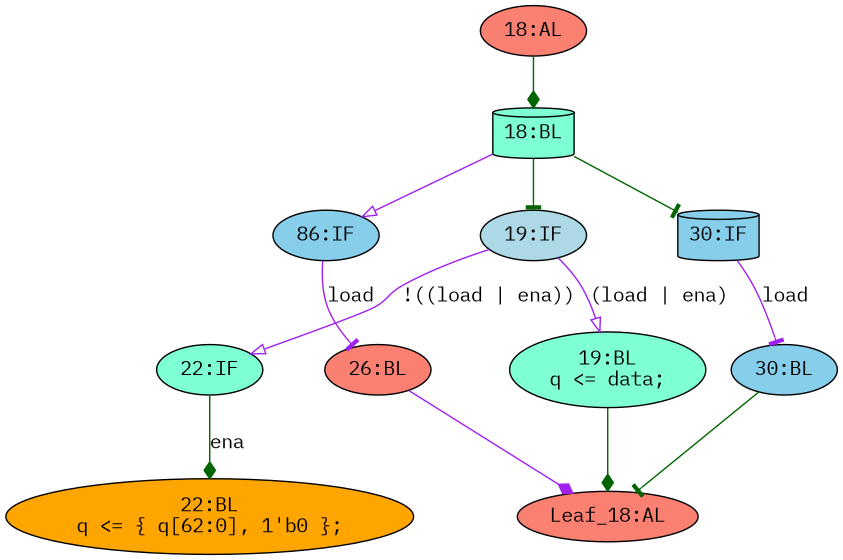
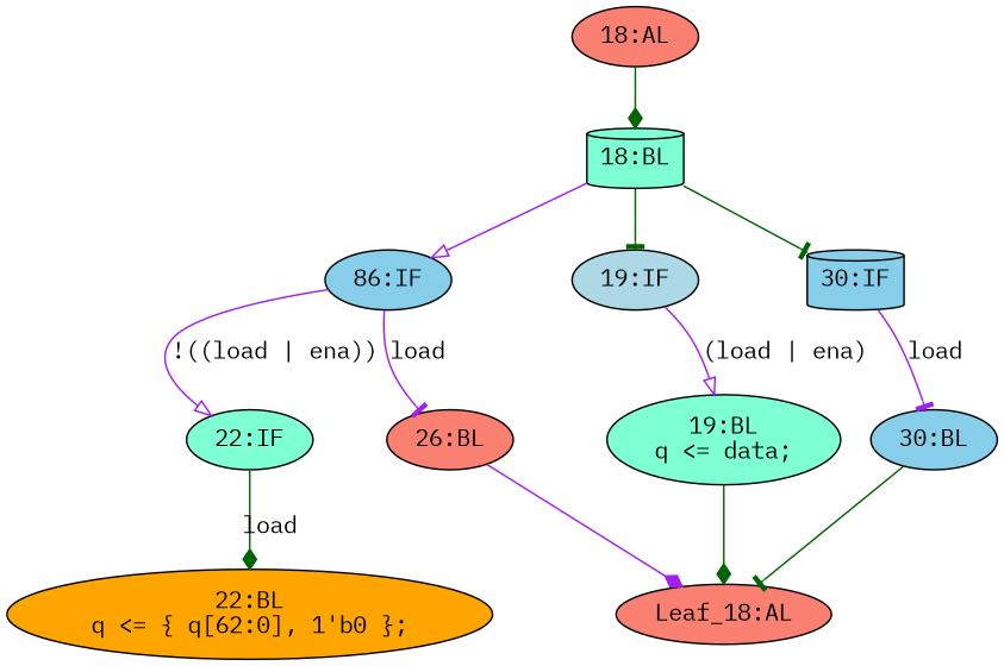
  strict digraph {
    fontname="IBM Plex Mono"
    node [fillcolor=aquamarine fontname="IBM Plex Mono" shape=ellipse statements="[]" style=filled typ=Block]
    edge [arrowhead=tee color=darkgreen cond="[]" fontname="IBM Plex Mono" lineno=None]
    n1 [ast="<pyverilog.vparser.ast.IfStatement object at 0x7fbec9745990>" label="22:IF" typ=IfStatement]
    n2 [ast="<pyverilog.vparser.ast.Block object at 0x7fbec9745b10>" fillcolor=orange label="22:BL\nq <= { q[62:0], 1'b0 };" statements="[<pyverilog.vparser.ast.NonblockingSubstitution object at 0x7fbec9745b50>]"]
    n3 [def_var="['q']" fillcolor=salmon label="Leaf_18:AL" statements="" typ=""]
    n4 [ast="<pyverilog.vparser.ast.Block object at 0x7fbeca35eed0>" label="19:BL\nq <= data;" statements="[<pyverilog.vparser.ast.NonblockingSubstitution object at 0x7fbec9745e50>]"]
    n5 [ast="<pyverilog.vparser.ast.Block object at 0x7fbeca35ebd0>" fillcolor=skyblue label="30:BL"]
    n6 [ast="<pyverilog.vparser.ast.IfStatement object at 0x7fbec9745150>" fillcolor=lightblue label="19:IF" typ=IfStatement]
    n7 [ast="<pyverilog.vparser.ast.Block object at 0x7fbec9774090>" fillcolor=salmon label="26:BL"]
    n8 [ast="<pyverilog.vparser.ast.Block object at 0x7fbec9774290>" label="18:BL" shape=cylinder]
    n9 [ast="<pyverilog.vparser.ast.IfStatement object at 0x7fbec97742d0>" fillcolor=skyblue label="86:IF" typ=IfStatement]
    n10 [ast="<pyverilog.vparser.ast.IfStatement object at 0x7fbec9774350>" fillcolor=skyblue label="30:IF" shape=cylinder typ=IfStatement]
    n11 [ast="<pyverilog.vparser.ast.Always object at 0x7fbec97743d0>" clk_sens=True fillcolor=salmon label="18:AL" sens="['clk']" typ=Always use_var="['load', 'ena', 'data', 'q']"]
-   n1 -> n2 [arrowhead=diamond cond="['ena']" label=ena lineno=22]
+   n1 -> n2 [arrowhead=diamond cond="['ena']" label=load lineno=22]
    n4 -> n3 [arrowhead=diamond]
    n5 -> n3
-   n6 -> n1 [arrowhead=onormal color=purple cond="['load', 'ena']" label="!((load | ena))" lineno=19]
+   n9 -> n1 [arrowhead=onormal color=purple cond="['load', 'ena']" label="!((load | ena))" lineno=19]
    n6 -> n4 [arrowhead=onormal color=purple cond="['load', 'ena']" label="(load | ena)" lineno=19]
    n7 -> n3 [arrowhead=diamond color=purple]
    n8 -> n6
    n8 -> n9 [arrowhead=onormal color=purple]
    n8 -> n10
    n9 -> n7 [color=purple cond="['load']" label=load lineno=26]
    n10 -> n5 [color=purple cond="['ena']" label=load lineno=30]
    n11 -> n8 [arrowhead=diamond]
  }
